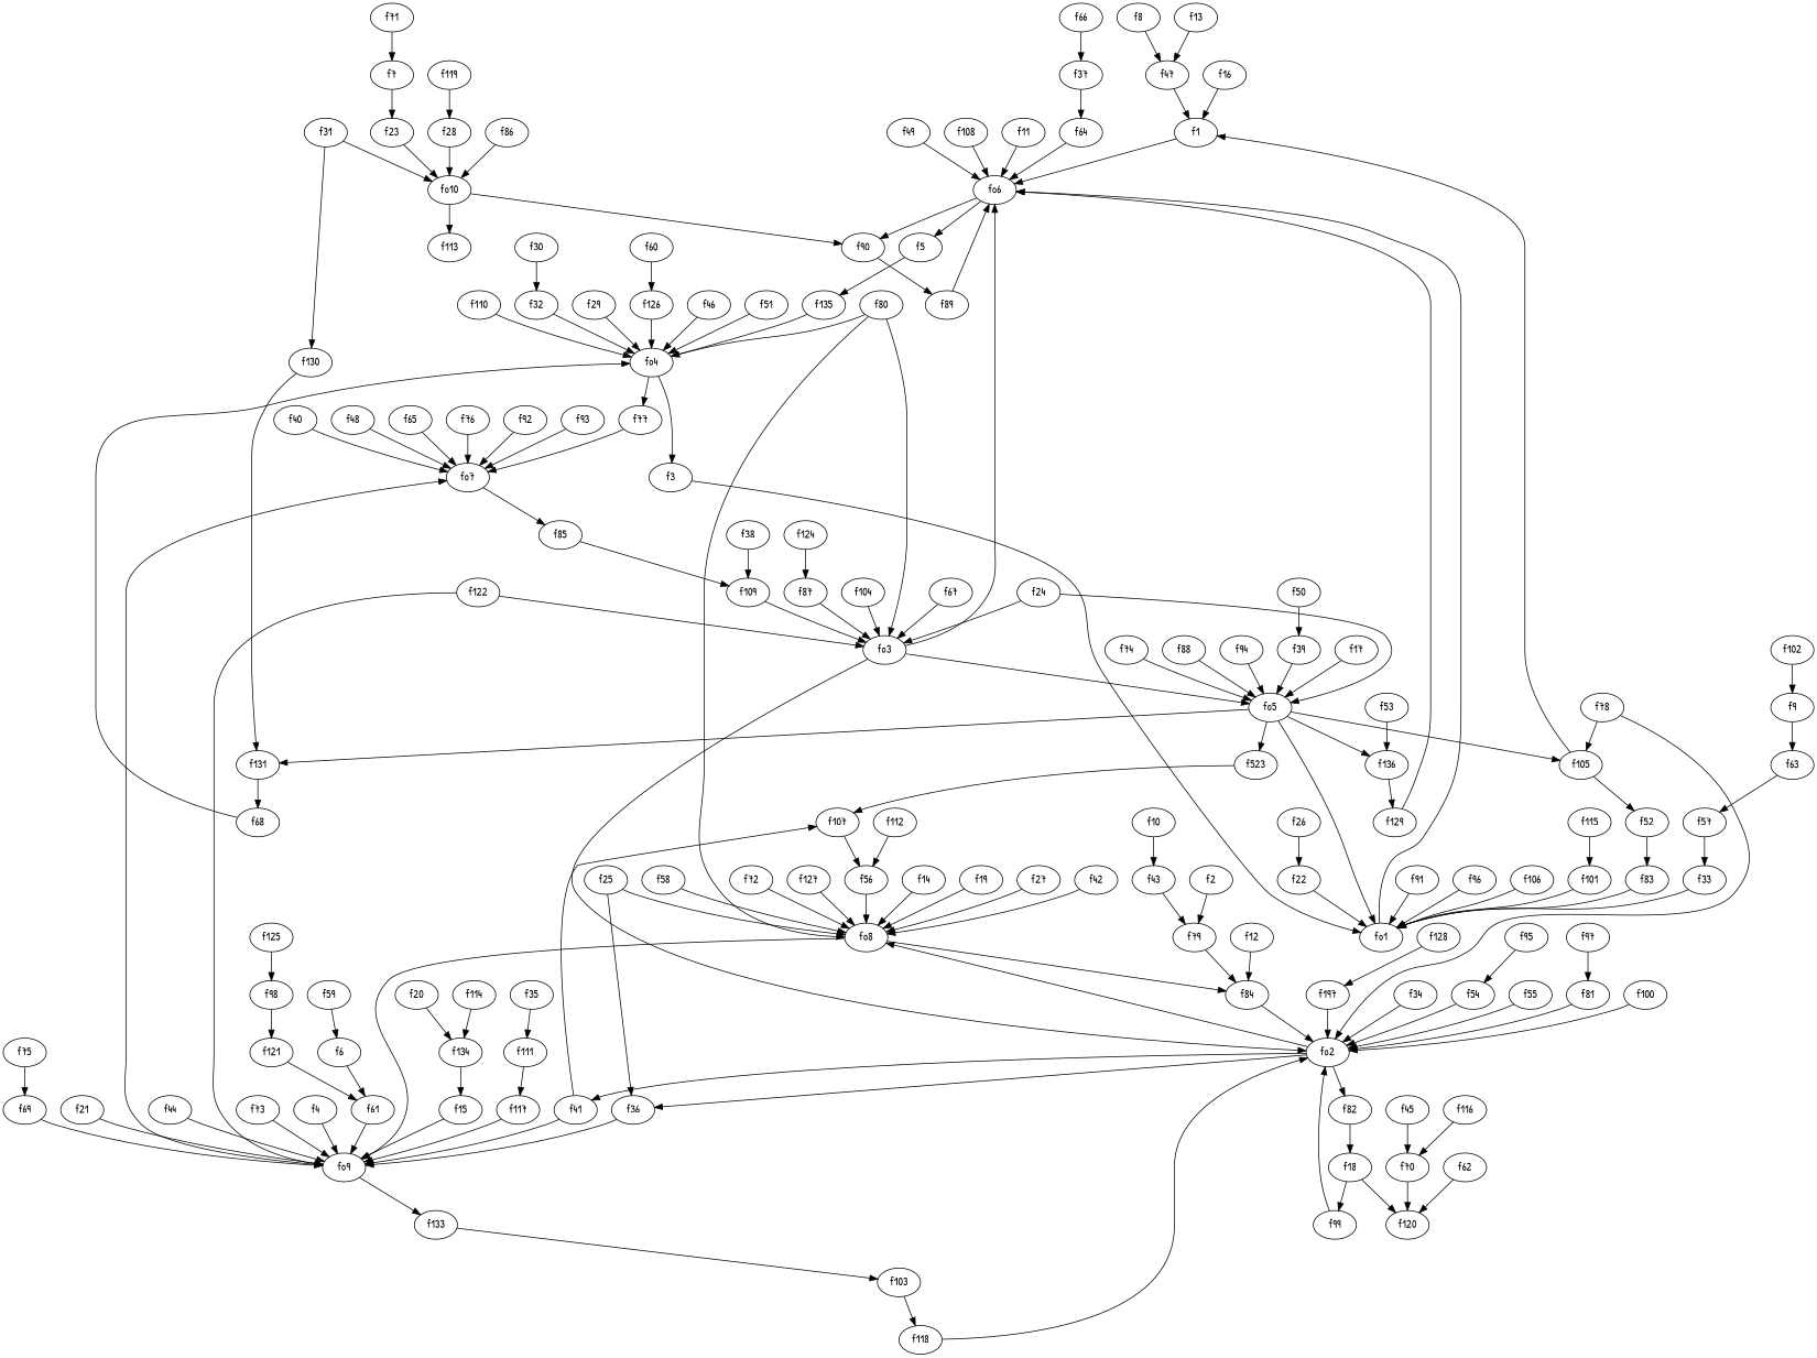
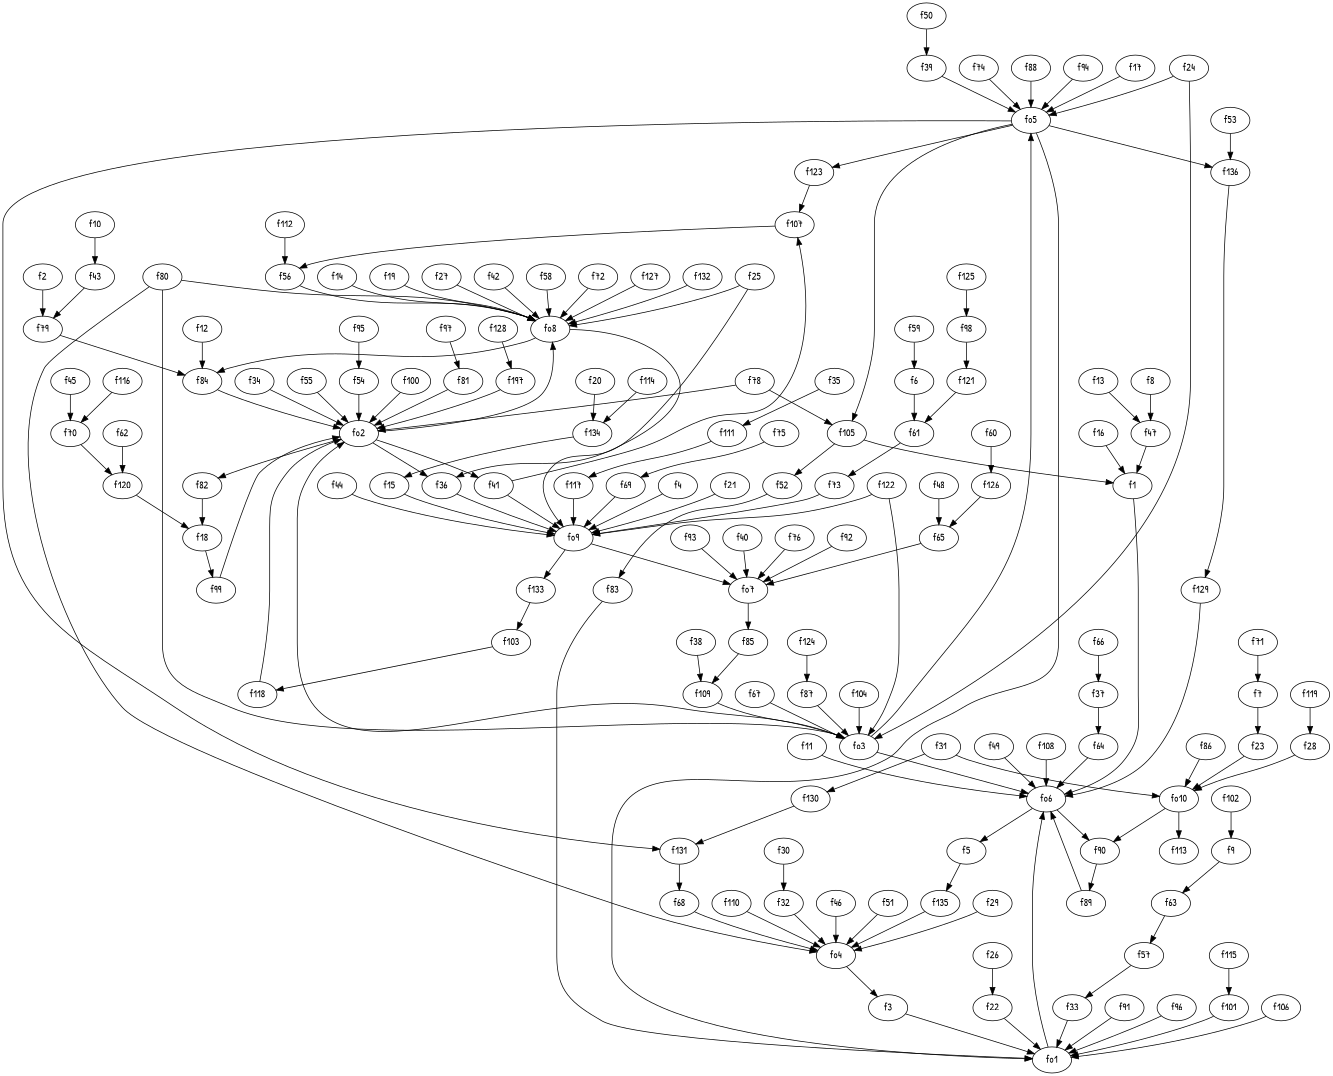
  strict digraph {
    fontname="Patrick Hand"
    node [fontname="Patrick Hand"]
    edge [fontname="Patrick Hand" weight=2]
    f1
    fo6
    f5
    f90
    f2
    f79
    f84
    f3
    fo1
    f4
    fo9
    fo7
    f133
    f135
    fo4
    f6
    f61
    f7
    f23
    fo10
    f8
    f47
    f9
    f63
    f57
    f10
    f43
    f11
    f12
    fo2
    f13
    f14
    fo8
    f15
    f16
    f17
    fo5
    f136
    f105
-   f123 [label=f523]
+   f123
    f131
    f18
    f99
    f19
    f20
    f134
    f21
    f22
    f113
    f24
    fo3
    f25
    f36
    f26
    f27
    f28
    f29
-   f77
    f30
    f32
    f31
    f130
    f33
    f34
    f41
    f82
    f35
    f111
    f117
    f37
    f64
    f38
    f109
    f39
    f40
    f85
    f107
    f56
    f42
    f44
    f45
    f70
    f120
    f46
    f48
    f49
    f50
    f51
    f52
    f83
    f53
    f129
    f54
    f55
    f58
    f59
    f60
    f126
    f62
    f65
    f66
    f67
    f68
    f69
    f71
    f72
    f73
    f74
    f75
    f76
    f78
    f80
    f81
    f86
    f87
    f88
    f89
    f91
    f92
    f93
    f94
    f95
    f96
    f97
    f98
    f121
    f100
    f101
    f102
    f103
    f118
    f104
    f106
    f108
    f110
    f112
    f114
    f115
    f116
    f119
    f122
    f124
    f125
    f127
    n145 [label=f197]
    f128
+   f132
    f1 -> fo6
    fo6 -> f5
    fo6 -> f90
    f5 -> f135
    f90 -> f89
    f2 -> f79
    f79 -> f84
    f84 -> fo2
    f3 -> fo1
    fo1 -> fo6
    f4 -> fo9
    fo9 -> fo7
    fo9 -> f133
    fo7 -> f85
    f133 -> f103
    f135 -> fo4
    fo4 -> f3
-   fo4 -> f77
    f6 -> f61
-   f61 -> fo9
+   f61 -> f73
    f7 -> f23
    f23 -> fo10
    fo10 -> f90
    fo10 -> f113
    f8 -> f47
    f47 -> f1
    f9 -> f63
    f63 -> f57
    f57 -> f33
    f10 -> f43
    f43 -> f79
    f11 -> fo6
    f12 -> f84
    fo2 -> fo8
    fo2 -> f36
    fo2 -> f41
    fo2 -> f82
    f13 -> f47
    f14 -> fo8
    fo8 -> f84
    fo8 -> fo9
    f15 -> fo9
    f16 -> f1
    f17 -> fo5
    fo5 -> fo1
    fo5 -> f136
    fo5 -> f105
    fo5 -> f123
    fo5 -> f131
    f136 -> f129
    f105 -> f1
    f105 -> f52
    f123 -> f107
    f131 -> f68
    f18 -> f99
    f99 -> fo2
    f19 -> fo8
    f20 -> f134
    f134 -> f15
    f21 -> fo9
    f22 -> fo1
    f24 -> fo5
    f24 -> fo3
    fo3 -> fo6
    fo3 -> fo2
    fo3 -> fo5
    f25 -> fo8
    f25 -> f36
    f36 -> fo9
    f26 -> f22
    f27 -> fo8
    f28 -> fo10
    f29 -> fo4
-   f77 -> fo7
    f30 -> f32
    f32 -> fo4
    f31 -> fo10
    f31 -> f130
    f130 -> f131
    f33 -> fo1
    f34 -> fo2
    f41 -> fo9
    f41 -> f107
    f82 -> f18
    f35 -> f111
    f111 -> f117
    f117 -> fo9
    f37 -> f64
    f64 -> fo6
    f38 -> f109
    f109 -> fo3
    f39 -> fo5
    f40 -> fo7
    f85 -> f109
    f107 -> f56
    f56 -> fo8
    f42 -> fo8
    f44 -> fo9
    f45 -> f70
    f70 -> f120
-   f18 -> f120
+   f120 -> f18
    f46 -> fo4
-   f48 -> fo7
+   f48 -> f65
    f49 -> fo6
    f50 -> f39
    f51 -> fo4
    f52 -> f83
    f83 -> fo1
    f53 -> f136
    f129 -> fo6
    f54 -> fo2
    f55 -> fo2
    f58 -> fo8
    f59 -> f6
    f60 -> f126
-   f126 -> fo4
+   f126 -> f65
    f62 -> f120
    f65 -> fo7
    f66 -> f37
    f67 -> fo3
    f68 -> fo4
    f69 -> fo9
    f71 -> f7
    f72 -> fo8
    f73 -> fo9
    f74 -> fo5
    f75 -> f69
    f76 -> fo7
    f78 -> fo2
    f78 -> f105
    f80 -> fo4
    f80 -> fo8
    f80 -> fo3
    f81 -> fo2
    f86 -> fo10
    f87 -> fo3
    f88 -> fo5
    f89 -> fo6
    f91 -> fo1
    f92 -> fo7
    f93 -> fo7
    f94 -> fo5
    f95 -> f54
    f96 -> fo1
    f97 -> f81
    f98 -> f121
    f121 -> f61
    f100 -> fo2
    f101 -> fo1
    f102 -> f9
    f103 -> f118
    f118 -> fo2
    f104 -> fo3
    f106 -> fo1
    f108 -> fo6
    f110 -> fo4
    f112 -> f56
    f114 -> f134
    f115 -> f101
    f116 -> f70
    f119 -> f28
    f122 -> fo9
    f122 -> fo3
    f124 -> f87
    f125 -> f98
    f127 -> fo8
    n145 -> fo2
    f128 -> n145
+   f132 -> fo8
  }
